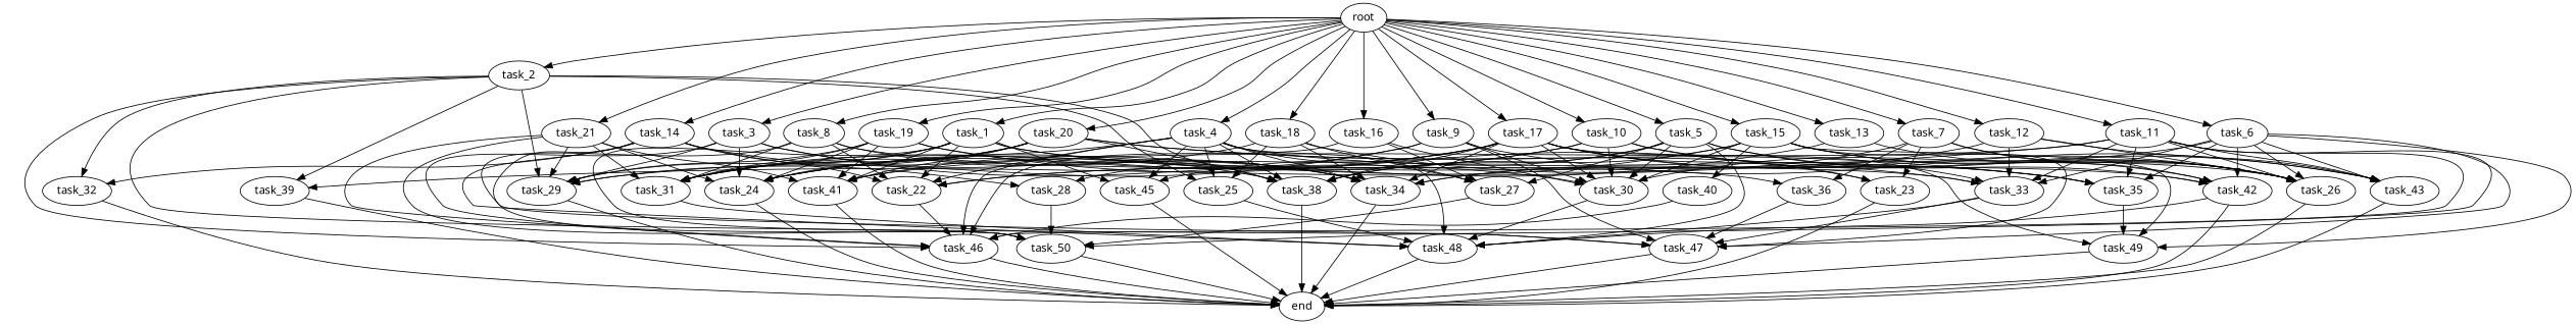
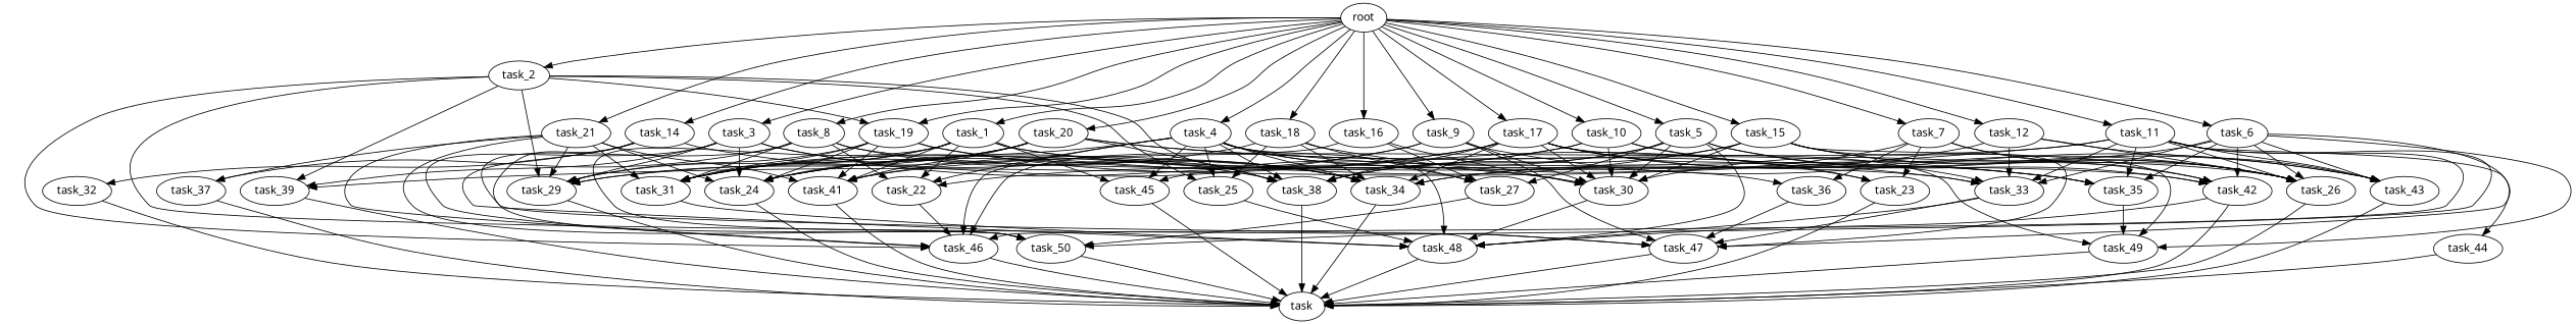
  digraph {
    fontname="Noto Sans"
    node [fontname="Noto Sans"]
    edge [fontname="Noto Sans"]
    root
    task_1
    task_2
    task_3
    task_4
    task_5
    task_6
    task_7
    task_8
    task_9
    task_10
    task_11
    task_12
-   task_13
    task_14
    task_15
    task_16
    task_17
    task_18
    task_19
    task_20
    task_21
    task_22
    task_29
    task_31
    task_33
    task_41
    task_42
    task_45
    task_50
    task_25
    task_32
    task_38
    task_39
    task_46
    task_47
    task_24
    task_30
    task_34
    task_26
    task_27
    task_48
    task_35
    task_43
    task_49
    task_23
    task_36
-   task_28
-   task_40
-   end
+   task_37
+   task_44
+   end [label=task]
    root -> task_1
    root -> task_2
    root -> task_3
    root -> task_4
    root -> task_5
    root -> task_6
    root -> task_7
    root -> task_8
    root -> task_9
    root -> task_10
    root -> task_11
    root -> task_12
-   root -> task_13
    root -> task_14
    root -> task_15
    root -> task_16
    root -> task_17
    root -> task_18
    root -> task_19
    root -> task_20
    root -> task_21
    task_1 -> task_22
    task_1 -> task_29
    task_1 -> task_31
    task_1 -> task_33
    task_1 -> task_41
    task_1 -> task_42
    task_1 -> task_45
    task_1 -> task_50
    task_2 -> task_29
    task_2 -> task_25
-   task_2 -> task_32
+   task_2 -> task_19
    task_2 -> task_38
    task_2 -> task_39
    task_2 -> task_46
    task_2 -> task_47
    task_3 -> task_29
+   task_3 -> task_39
    task_3 -> task_46
    task_3 -> task_24
    task_3 -> task_30
    task_3 -> task_34
    task_4 -> task_22
    task_4 -> task_31
    task_4 -> task_45
    task_4 -> task_25
    task_4 -> task_38
    task_4 -> task_46
+   task_4 -> task_30
    task_4 -> task_34
    task_4 -> task_26
    task_4 -> task_27
    task_4 -> task_48
    task_5 -> task_42
    task_5 -> task_45
    task_5 -> task_38
    task_5 -> task_30
    task_5 -> task_26
    task_5 -> task_27
    task_5 -> task_48
    task_6 -> task_33
    task_6 -> task_42
    task_6 -> task_47
    task_6 -> task_30
    task_6 -> task_26
    task_6 -> task_35
    task_6 -> task_43
    task_6 -> task_49
    task_7 -> task_42
    task_7 -> task_34
    task_7 -> task_26
    task_7 -> task_23
    task_7 -> task_36
    task_8 -> task_22
    task_8 -> task_31
    task_8 -> task_50
    task_8 -> task_34
    task_8 -> task_36
+   task_8 -> task_37
    task_9 -> task_29
    task_9 -> task_47
    task_9 -> task_24
    task_9 -> task_30
    task_9 -> task_43
    task_10 -> task_33
    task_10 -> task_41
    task_10 -> task_24
    task_10 -> task_30
    task_10 -> task_43
    task_11 -> task_33
    task_11 -> task_41
    task_11 -> task_50
    task_11 -> task_39
    task_11 -> task_46
    task_11 -> task_26
    task_11 -> task_35
    task_11 -> task_43
+   task_11 -> task_44
    task_12 -> task_33
    task_12 -> task_34
    task_12 -> task_26
    task_12 -> task_43
-   task_13 -> task_22
-   task_13 -> task_26
-   task_14 -> task_22
    task_14 -> task_32
    task_14 -> task_38
    task_14 -> task_47
    task_14 -> task_48
-   task_14 -> task_28
    task_15 -> task_22
    task_15 -> task_42
    task_15 -> task_38
    task_15 -> task_47
    task_15 -> task_30
    task_15 -> task_26
    task_15 -> task_49
-   task_15 -> task_40
    task_16 -> task_46
    task_16 -> task_30
    task_16 -> task_27
    task_17 -> task_31
    task_17 -> task_38
    task_17 -> task_24
    task_17 -> task_30
    task_17 -> task_34
    task_17 -> task_26
    task_17 -> task_35
    task_17 -> task_49
    task_17 -> task_23
-   task_17 -> task_28
    task_18 -> task_31
    task_18 -> task_25
    task_18 -> task_34
    task_18 -> task_27
    task_18 -> task_35
    task_19 -> task_29
    task_19 -> task_31
    task_19 -> task_41
    task_19 -> task_24
    task_19 -> task_34
    task_19 -> task_23
    task_20 -> task_29
    task_20 -> task_31
    task_20 -> task_33
    task_20 -> task_41
    task_20 -> task_38
    task_20 -> task_24
    task_20 -> task_35
    task_21 -> task_29
    task_21 -> task_31
    task_21 -> task_41
    task_21 -> task_50
    task_21 -> task_46
    task_21 -> task_24
+   task_21 -> task_37
    task_22 -> task_46
    task_29 -> end
    task_31 -> task_48
    task_33 -> task_47
    task_33 -> task_48
    task_41 -> end
    task_42 -> task_48
    task_42 -> end
    task_45 -> end
    task_50 -> end
    task_25 -> task_48
    task_32 -> end
    task_38 -> end
    task_39 -> end
    task_46 -> end
    task_47 -> end
    task_24 -> end
    task_30 -> task_48
    task_34 -> end
    task_26 -> end
    task_27 -> task_50
    task_48 -> end
    task_35 -> task_49
    task_43 -> end
    task_49 -> end
    task_23 -> end
    task_36 -> task_47
-   task_28 -> task_50
-   task_40 -> task_46
+   task_37 -> end
+   task_44 -> end
  }
